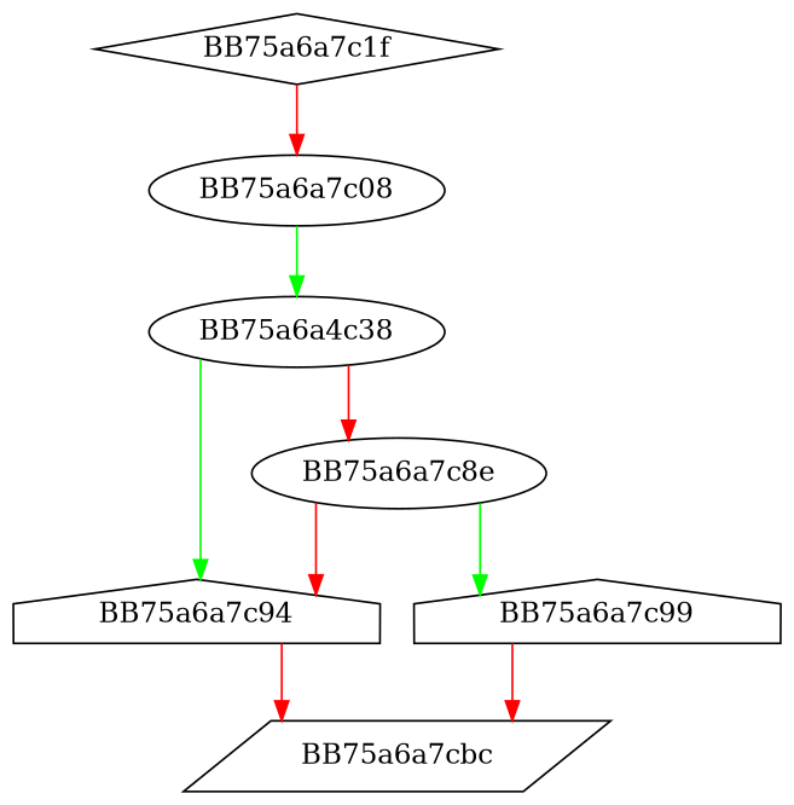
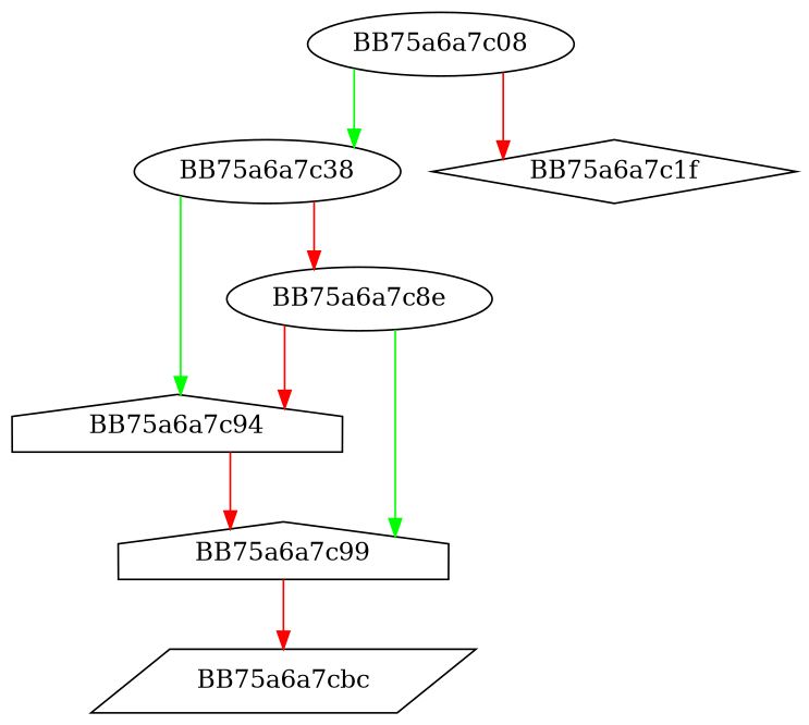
  digraph {
    splines=ortho
    node [shape=ellipse]
    edge [color=red]
    BB75a6a7c08
-   BB75a6a7c38 [label=BB75a6a4c38]
+   BB75a6a7c38
    BB75a6a7c1f [shape=diamond]
    BB75a6a7c94 [shape=house]
    BB75a6a7c8e
    BB75a6a7c99 [shape=house]
    BB75a6a7cbc [shape=parallelogram]
    BB75a6a7c08 -> BB75a6a7c38 [color=green]
-   BB75a6a7c1f -> BB75a6a7c08
+   BB75a6a7c08 -> BB75a6a7c1f
    BB75a6a7c38 -> BB75a6a7c94 [color=green]
    BB75a6a7c38 -> BB75a6a7c8e
-   BB75a6a7c94 -> BB75a6a7cbc
+   BB75a6a7c94 -> BB75a6a7c99
    BB75a6a7c8e -> BB75a6a7c94
    BB75a6a7c8e -> BB75a6a7c99 [color=green]
    BB75a6a7c99 -> BB75a6a7cbc
  }
